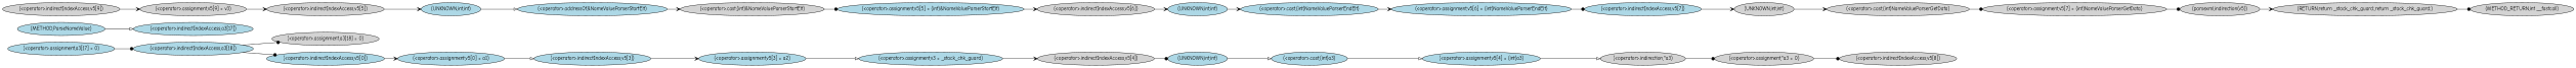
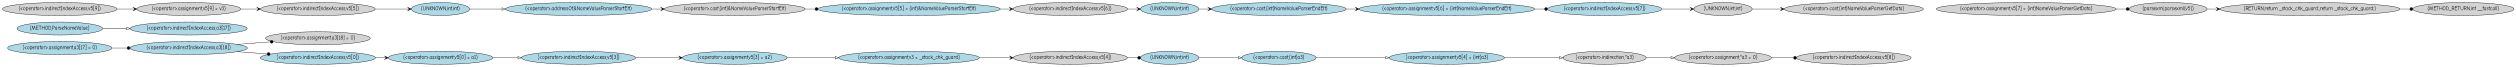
  digraph {
    fontname="Comic Neue"
    rankdir=LR
    node [fillcolor=lightblue fontname="Comic Neue" style=filled]
    edge [arrowhead=vee fontname="Comic Neue"]
    n1 [label="(<operator>.assignment,a3[17] = 0)"]
    n2 [label="(<operator>.indirectIndexAccess,a3[18])"]
    n3 [fillcolor=lightgrey label="(<operator>.assignment,a3[18] = 0)"]
    n4 [label="(<operator>.indirectIndexAccess,v5[0])"]
    n5 [label="(<operator>.indirectIndexAccess,a3[17])"]
    n6 [label="(<operator>.assignment,v5[0] = a1)"]
    n7 [label="(<operator>.indirectIndexAccess,v5[3])"]
    n8 [label="(<operator>.assignment,v5[3] = a2)"]
    n9 [label="(<operator>.assignment,v3 = _stack_chk_guard)"]
    n10 [fillcolor=lightgrey label="(<operator>.indirectIndexAccess,v5[4])"]
    n11 [label="(UNKNOWN,int,int)"]
    n12 [label="(<operator>.assignment,v5[4] = (int)a3)"]
    n13 [fillcolor=lightgrey label="(<operator>.indirection,*a3)"]
    n14 [fillcolor=lightgrey label="(<operator>.assignment,*a3 = 0)"]
    n15 [label="(<operator>.cast,(int)a3)"]
    n16 [fillcolor=lightgrey label="(<operator>.indirectIndexAccess,v5[8])"]
    n17 [fillcolor=lightgrey label="(<operator>.indirectIndexAccess,v5[9])"]
    n18 [fillcolor=lightgrey label="(<operator>.assignment,v5[9] = v3)"]
    n19 [fillcolor=lightgrey label="(<operator>.indirectIndexAccess,v5[5])"]
    n20 [label="(UNKNOWN,int,int)"]
    n21 [label="(<operator>.assignment,v5[5] = (int)&NameValueParserStartElt)"]
    n22 [fillcolor=lightgrey label="(<operator>.indirectIndexAccess,v5[6])"]
    n23 [label="(UNKNOWN,int,int)"]
    n24 [label="(<operator>.addressOf,&NameValueParserStartElt)"]
    n25 [fillcolor=lightgrey label="(<operator>.cast,(int)&NameValueParserStartElt)"]
    n26 [label="(<operator>.assignment,v5[6] = (int)NameValueParserEndElt)"]
    n27 [label="(<operator>.indirectIndexAccess,v5[7])"]
    n28 [fillcolor=lightgrey label="(UNKNOWN,int,int)"]
    n29 [label="(<operator>.cast,(int)NameValueParserEndElt)"]
    n30 [fillcolor=lightgrey label="(<operator>.assignment,v5[7] = (int)NameValueParserGetData)"]
-   n31 [fillcolor=lightgrey label="(parsexml,indirection(v5))"]
+   n31 [fillcolor=lightgrey label="(parsexml,parsexml(v5))"]
    n32 [fillcolor=lightgrey label="(RETURN,return _stack_chk_guard;,return _stack_chk_guard;)"]
    n33 [fillcolor=lightgrey label="(<operator>.cast,(int)NameValueParserGetData)"]
    n34 [fillcolor=lightgrey label="(METHOD_RETURN,int __fastcall)"]
    n35 [label="(METHOD,ParseNameValue)"]
    n1 -> n2 [arrowhead=dot]
    n2 -> n3 [arrowhead=dot]
    n2 -> n4 [arrowhead=dot]
    n4 -> n6
    n6 -> n7 [arrowhead=onormal]
    n7 -> n8
    n8 -> n9 [arrowhead=onormal]
    n9 -> n10
    n10 -> n11 [arrowhead=dot]
    n11 -> n15 [arrowhead=onormal]
    n12 -> n13 [arrowhead=onormal]
-   n13 -> n14 [arrowhead=dot]
+   n13 -> n14 [arrowhead=onormal]
    n14 -> n16 [arrowhead=dot]
    n15 -> n12 [arrowhead=onormal]
    n17 -> n18
    n18 -> n19
    n19 -> n20
    n20 -> n24 [arrowhead=onormal]
    n21 -> n22
    n22 -> n23
    n23 -> n29
    n24 -> n25
    n25 -> n21 [arrowhead=dot]
    n26 -> n27 [arrowhead=dot]
    n27 -> n28
    n28 -> n33
    n29 -> n26
    n30 -> n31 [arrowhead=dot]
    n31 -> n32
    n32 -> n34 [arrowhead=dot]
-   n33 -> n30 [arrowhead=dot]
    n35 -> n5 [arrowhead=onormal]
  }
